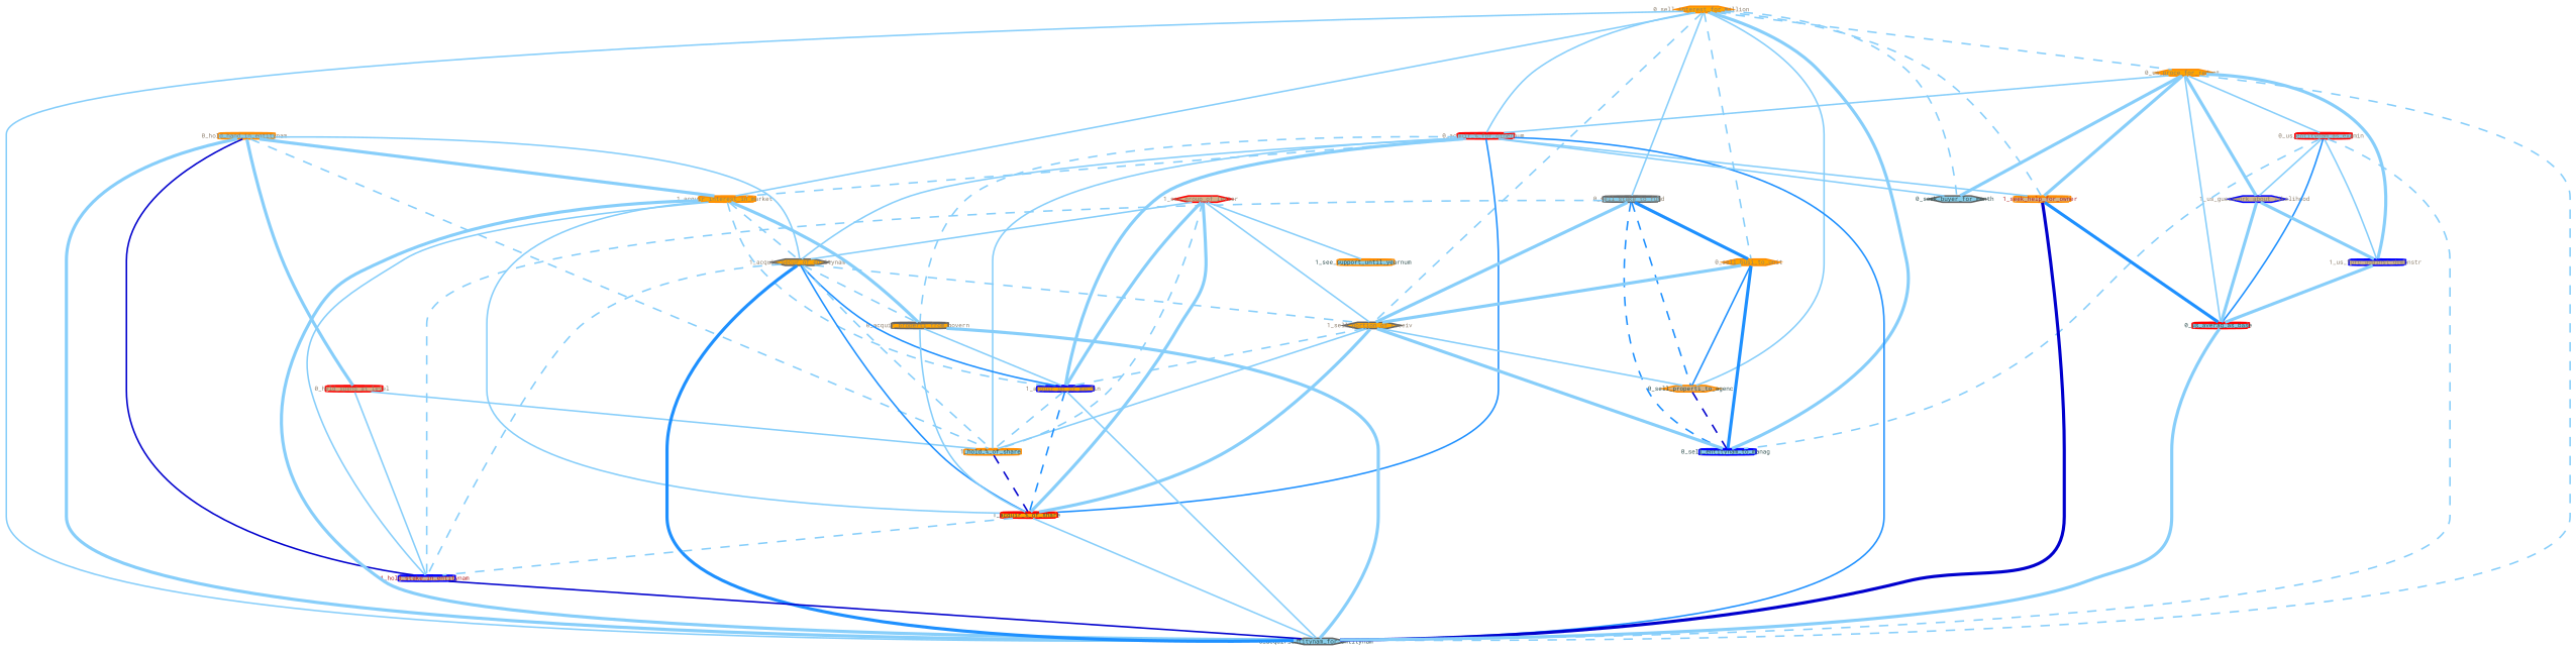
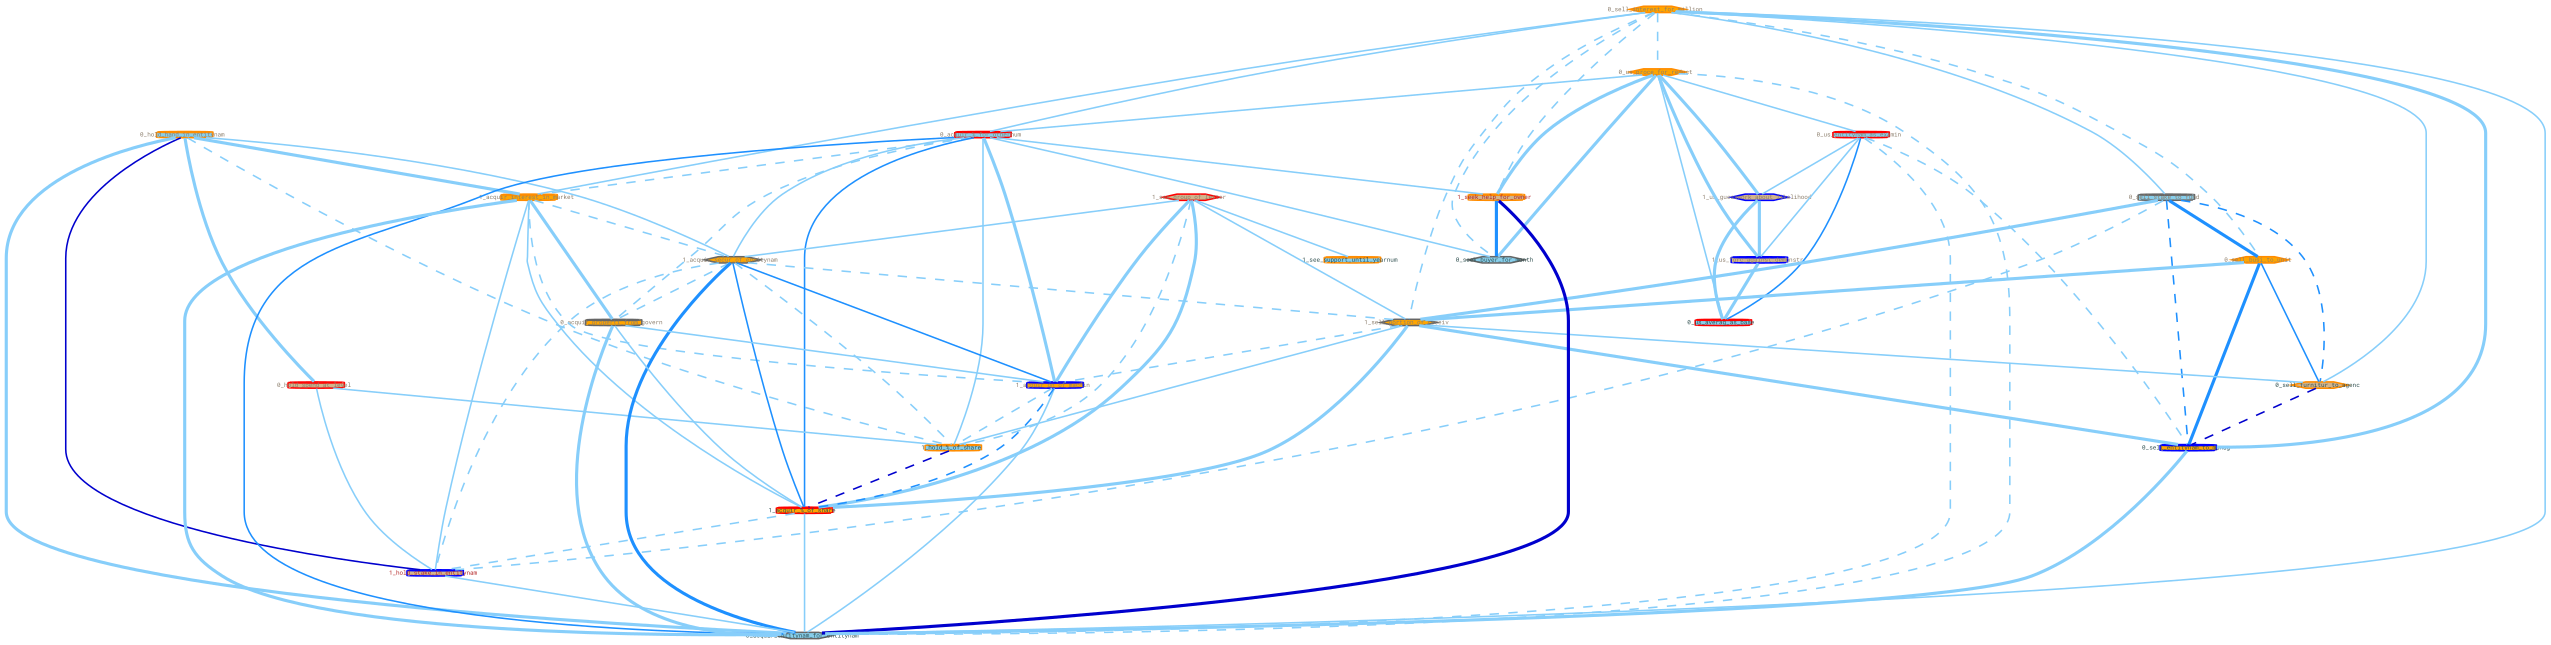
  graph {
    fontname="Roboto Mono"
    node [color=darkorange fillcolor=orange fixedsize=true fontcolor="#8b7d6b" fontname="Roboto Mono" fontsize=4 shape=cylinder style=filled]
    edge [color="#87cefa" fontname="Roboto Mono" style=solid w=1]
    "0_hold_hand_in_entitynam " [fillcolor=skyblue height=.06 width=.5]
    "0_sell_interest_for_million " [height=.06 shape=hexagon width=.5]
    "0_us_proce_for_reduct " [height=.06 shape=hexagon width=.5]
    "0_acquir_%_for_othernum " [color=red fillcolor=skyblue height=.06 width=.5]
    "0_us_entitynam_as_examin " [color=red fillcolor=skyblue height=.06 width=.5]
    "1_us_guesswork_about_likelihood " [color=blue fillcolor=tan height=.06 shape=hexagon width=.5]
    "0_hold_spend_at_level " [color=red fillcolor=tan height=.06 width=.5]
    "0_sell_stake_to_fund " [color=gray40 fillcolor=skyblue height=.06 width=.5]
    "1_us_forc_against_demonstr " [color=blue fillcolor=tan height=.06 width=.5]
    "1_acquir_interest_in_market " [height=.06 width=.5]
    "0_sell_busi_to_unit " [height=.06 shape=hexagon width=.5]
    "1_see_group_of_letter " [color=red fillcolor=tan height=.06 shape=hexagon width=.5]
    "1_acquir_secur_of_entitynam " [color=gray40 height=.06 shape=hexagon width=.5]
    "1_sell_portion_of_receiv " [color=gray40 height=.06 shape=hexagon width=.5]
    "0_acquir_properti_from_govern " [color=gray40 height=.06 width=.5]
    "1_acquir_on_of_machin " [color=blue height=.06 width=.5]
    "1_hold_stake_in_entitynam " [color=blue fillcolor=tan fontcolor="#b22222" height=.06 width=.5]
    "1_seek_help_for_owner " [fillcolor=tan fontcolor="#b22222" height=.06 width=.5]
    "1_hold_%_of_share " [fillcolor=skyblue fontcolor="#2f4f4f" height=.06 width=.5]
    "0_acquir_entitynam_for_entitynam " [color=gray40 fillcolor=skyblue fontcolor="#2f4f4f" height=.06 shape=hexagon width=.5]
    "0_seek_buyer_for_month " [color=gray40 fillcolor=skyblue fontcolor="#2f4f4f" height=.06 shape=hexagon width=.5]
-   "0_sell_furnitur_to_agenc " [fillcolor=tan fontcolor="#2f4f4f" height=.06 shape=hexagon width=.5 label="0_sell_properti_to_agenc"]
-   "0_sell_entitynam_to_manag " [color=blue fillcolor=skyblue fontcolor="#2f4f4f" height=.06 width=.5]
+   "0_sell_furnitur_to_agenc " [fillcolor=tan fontcolor="#2f4f4f" height=.06 shape=hexagon width=.5]
+   "0_sell_entitynam_to_manag " [color=blue fontcolor="#2f4f4f" height=.06 width=.5]
    "0_us_averag_as_base " [color=red fillcolor=skyblue fontcolor="#2f4f4f" height=.06 width=.5]
    "1_acquir_%_of_share " [color=red fontcolor="#2f4f4f" height=.06 width=.5]
    "1_see_support_until_yearnum " [fillcolor=skyblue fontcolor="#2f4f4f" height=.06 width=.5]
    subgraph sub_1 {
      "0_hold_hand_in_entitynam "
      "0_sell_interest_for_million "
      "0_us_proce_for_reduct "
      "0_acquir_%_for_othernum "
      "0_us_entitynam_as_examin "
      "1_us_guesswork_about_likelihood "
      "0_hold_spend_at_level "
      "0_sell_stake_to_fund "
      "1_us_forc_against_demonstr "
      "1_acquir_interest_in_market "
      "0_sell_busi_to_unit "
      "1_see_group_of_letter "
      "1_acquir_secur_of_entitynam "
      "1_sell_portion_of_receiv "
      "0_acquir_properti_from_govern "
      "1_acquir_on_of_machin "
    }
    subgraph sub_2 {
      "1_hold_stake_in_entitynam "
      "1_seek_help_for_owner "
    }
    "0_hold_hand_in_entitynam " -- "0_hold_spend_at_level " [style=bold]
    "0_hold_hand_in_entitynam " -- "1_acquir_interest_in_market " [style=bold]
    "0_hold_hand_in_entitynam " -- "1_acquir_secur_of_entitynam "
    "0_hold_hand_in_entitynam " -- "1_hold_stake_in_entitynam " [color="#0000cd" w=3]
    "0_hold_hand_in_entitynam " -- "1_hold_%_of_share " [style=dashed]
    "0_hold_hand_in_entitynam " -- "0_acquir_entitynam_for_entitynam " [style=bold]
    "0_sell_interest_for_million " -- "0_us_proce_for_reduct " [style=dashed]
    "0_sell_interest_for_million " -- "0_acquir_%_for_othernum "
    "0_sell_interest_for_million " -- "0_sell_stake_to_fund "
    "0_sell_interest_for_million " -- "1_acquir_interest_in_market "
    "0_sell_interest_for_million " -- "0_sell_busi_to_unit " [style=dashed]
    "0_sell_interest_for_million " -- "1_sell_portion_of_receiv " [style=dashed]
    "0_sell_interest_for_million " -- "1_seek_help_for_owner " [style=dashed]
    "0_sell_interest_for_million " -- "0_acquir_entitynam_for_entitynam "
    "0_sell_interest_for_million " -- "0_seek_buyer_for_month " [style=dashed]
    "0_sell_interest_for_million " -- "0_sell_furnitur_to_agenc "
    "0_sell_interest_for_million " -- "0_sell_entitynam_to_manag " [style=bold]
    "0_us_proce_for_reduct " -- "0_acquir_%_for_othernum "
    "0_us_proce_for_reduct " -- "0_us_entitynam_as_examin "
    "0_us_proce_for_reduct " -- "1_us_guesswork_about_likelihood " [style=bold]
    "0_us_proce_for_reduct " -- "1_us_forc_against_demonstr " [style=bold]
    "0_us_proce_for_reduct " -- "1_seek_help_for_owner " [style=bold]
    "0_us_proce_for_reduct " -- "0_acquir_entitynam_for_entitynam " [style=dashed]
    "0_us_proce_for_reduct " -- "0_seek_buyer_for_month " [style=bold]
    "0_us_proce_for_reduct " -- "0_us_averag_as_base "
    "0_acquir_%_for_othernum " -- "1_acquir_interest_in_market " [style=dashed]
    "0_acquir_%_for_othernum " -- "1_acquir_secur_of_entitynam "
    "0_acquir_%_for_othernum " -- "0_acquir_properti_from_govern " [style=dashed]
    "0_acquir_%_for_othernum " -- "1_acquir_on_of_machin " [style=bold]
    "0_acquir_%_for_othernum " -- "1_seek_help_for_owner "
    "0_acquir_%_for_othernum " -- "1_hold_%_of_share "
    "0_acquir_%_for_othernum " -- "0_acquir_entitynam_for_entitynam " [color="#1e90ff" w=2]
    "0_acquir_%_for_othernum " -- "0_seek_buyer_for_month "
    "0_acquir_%_for_othernum " -- "1_acquir_%_of_share " [color="#1e90ff" w=2]
    "0_us_entitynam_as_examin " -- "1_us_guesswork_about_likelihood "
    "0_us_entitynam_as_examin " -- "1_us_forc_against_demonstr "
    "0_us_entitynam_as_examin " -- "0_acquir_entitynam_for_entitynam " [style=dashed]
    "0_us_entitynam_as_examin " -- "0_sell_entitynam_to_manag " [style=dashed]
    "0_us_entitynam_as_examin " -- "0_us_averag_as_base " [color="#1e90ff" w=2]
    "1_us_guesswork_about_likelihood " -- "1_us_forc_against_demonstr " [style=bold]
    "1_us_guesswork_about_likelihood " -- "0_us_averag_as_base " [style=bold]
    "0_hold_spend_at_level " -- "1_hold_stake_in_entitynam "
    "0_hold_spend_at_level " -- "1_hold_%_of_share "
    "0_sell_stake_to_fund " -- "0_sell_busi_to_unit " [color="#1e90ff" style=bold w=2]
    "0_sell_stake_to_fund " -- "1_sell_portion_of_receiv " [style=bold]
    "0_sell_stake_to_fund " -- "1_hold_stake_in_entitynam " [style=dashed]
    "0_sell_stake_to_fund " -- "0_sell_furnitur_to_agenc " [color="#1e90ff" style=dashed w=2]
    "0_sell_stake_to_fund " -- "0_sell_entitynam_to_manag " [color="#1e90ff" style=dashed w=2]
    "1_us_forc_against_demonstr " -- "0_us_averag_as_base " [style=bold]
    "1_acquir_interest_in_market " -- "1_acquir_secur_of_entitynam " [style=dashed]
    "1_acquir_interest_in_market " -- "0_acquir_properti_from_govern " [style=bold]
    "1_acquir_interest_in_market " -- "1_acquir_on_of_machin " [style=dashed]
    "1_acquir_interest_in_market " -- "1_hold_stake_in_entitynam "
    "1_acquir_interest_in_market " -- "0_acquir_entitynam_for_entitynam " [style=bold]
    "1_acquir_interest_in_market " -- "1_acquir_%_of_share "
    "0_sell_busi_to_unit " -- "1_sell_portion_of_receiv " [style=bold]
    "0_sell_busi_to_unit " -- "0_sell_furnitur_to_agenc " [color="#1e90ff" w=2]
    "0_sell_busi_to_unit " -- "0_sell_entitynam_to_manag " [color="#1e90ff" style=bold w=2]
    "1_see_group_of_letter " -- "1_acquir_secur_of_entitynam "
    "1_see_group_of_letter " -- "1_sell_portion_of_receiv "
    "1_see_group_of_letter " -- "1_acquir_on_of_machin " [style=bold]
    "1_see_group_of_letter " -- "1_hold_%_of_share " [style=dashed]
    "1_see_group_of_letter " -- "1_acquir_%_of_share " [style=bold]
    "1_see_group_of_letter " -- "1_see_support_until_yearnum "
    "1_acquir_secur_of_entitynam " -- "1_sell_portion_of_receiv " [style=dashed]
    "1_acquir_secur_of_entitynam " -- "0_acquir_properti_from_govern " [style=dashed]
    "1_acquir_secur_of_entitynam " -- "1_acquir_on_of_machin " [color="#1e90ff" w=2]
    "1_acquir_secur_of_entitynam " -- "1_hold_stake_in_entitynam " [style=dashed]
    "1_acquir_secur_of_entitynam " -- "1_hold_%_of_share " [style=dashed]
    "1_acquir_secur_of_entitynam " -- "0_acquir_entitynam_for_entitynam " [color="#1e90ff" style=bold w=2]
    "1_acquir_secur_of_entitynam " -- "1_acquir_%_of_share " [color="#1e90ff" w=2]
    "1_sell_portion_of_receiv " -- "1_acquir_on_of_machin " [style=dashed]
    "1_sell_portion_of_receiv " -- "1_hold_%_of_share "
    "1_sell_portion_of_receiv " -- "0_sell_furnitur_to_agenc "
    "1_sell_portion_of_receiv " -- "0_sell_entitynam_to_manag " [style=bold]
    "1_sell_portion_of_receiv " -- "1_acquir_%_of_share " [style=bold]
    "0_acquir_properti_from_govern " -- "1_acquir_on_of_machin "
    "0_acquir_properti_from_govern " -- "0_acquir_entitynam_for_entitynam " [style=bold]
    "0_acquir_properti_from_govern " -- "1_acquir_%_of_share "
    "1_acquir_on_of_machin " -- "1_hold_%_of_share " [style=dashed]
    "1_acquir_on_of_machin " -- "0_acquir_entitynam_for_entitynam "
    "1_acquir_on_of_machin " -- "1_acquir_%_of_share " [color="#1e90ff" style=dashed w=2]
-   "1_hold_stake_in_entitynam " -- "0_acquir_entitynam_for_entitynam " [color="#0000cd"]
+   "1_hold_stake_in_entitynam " -- "0_acquir_entitynam_for_entitynam "
    "1_seek_help_for_owner " -- "0_acquir_entitynam_for_entitynam " [color="#0000cd" style=bold]
-   "1_seek_help_for_owner " -- "0_us_averag_as_base " [color="#1e90ff" style=bold w=2]
+   "1_seek_help_for_owner " -- "0_seek_buyer_for_month " [color="#1e90ff" style=bold w=2]
    "1_hold_%_of_share " -- "1_acquir_%_of_share " [color="#0000cd" style=dashed w=3]
    "0_sell_furnitur_to_agenc " -- "0_sell_entitynam_to_manag " [color="#0000cd" style=dashed w=2]
-   "0_us_averag_as_base " -- "0_acquir_entitynam_for_entitynam " [style=bold]
+   "0_sell_entitynam_to_manag " -- "0_acquir_entitynam_for_entitynam " [style=bold]
    "1_acquir_%_of_share " -- "1_hold_stake_in_entitynam " [style=dashed]
    "1_acquir_%_of_share " -- "0_acquir_entitynam_for_entitynam "
  }
